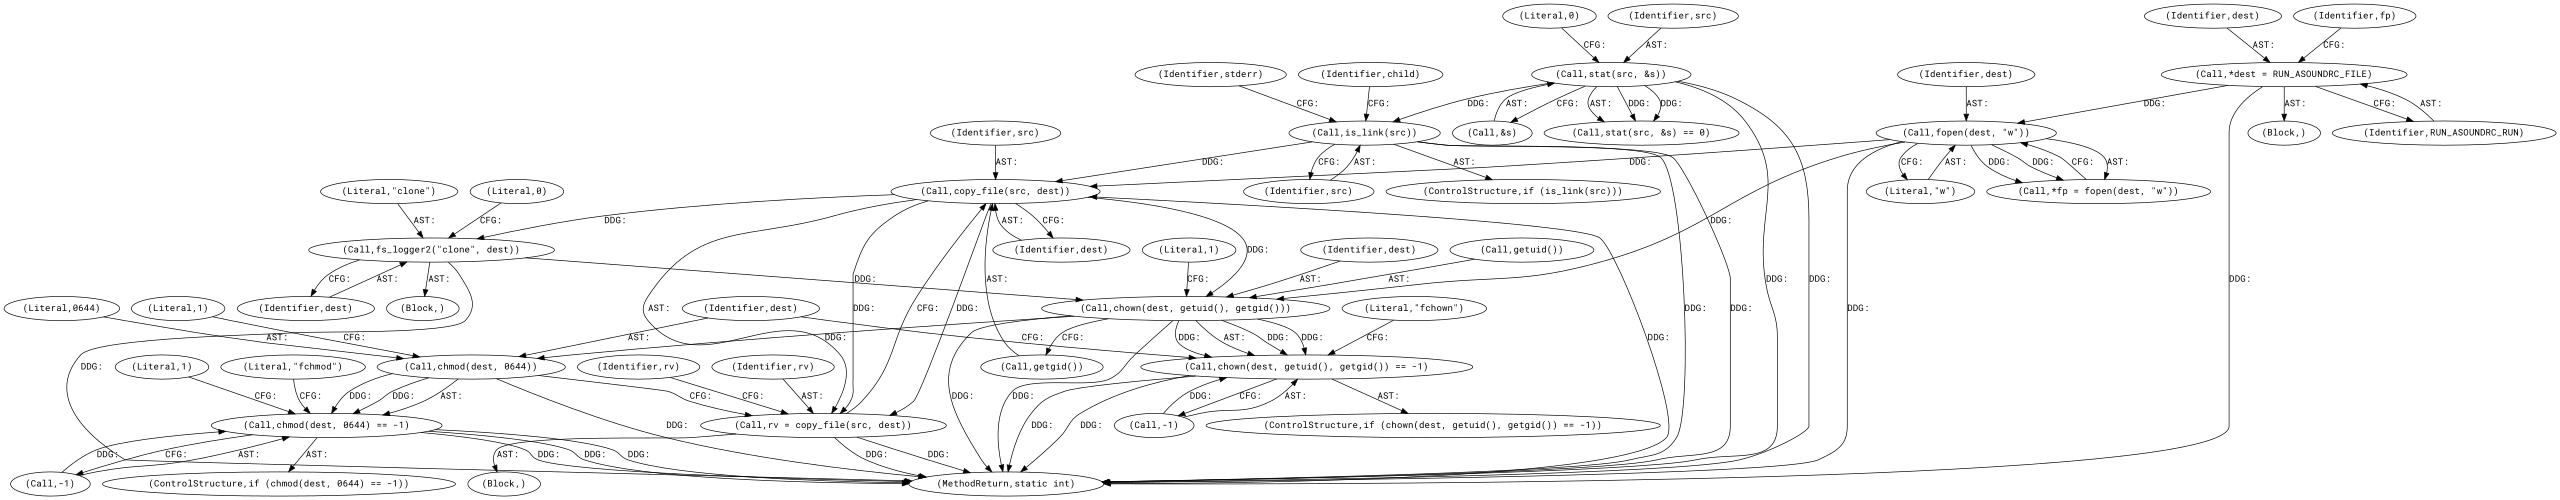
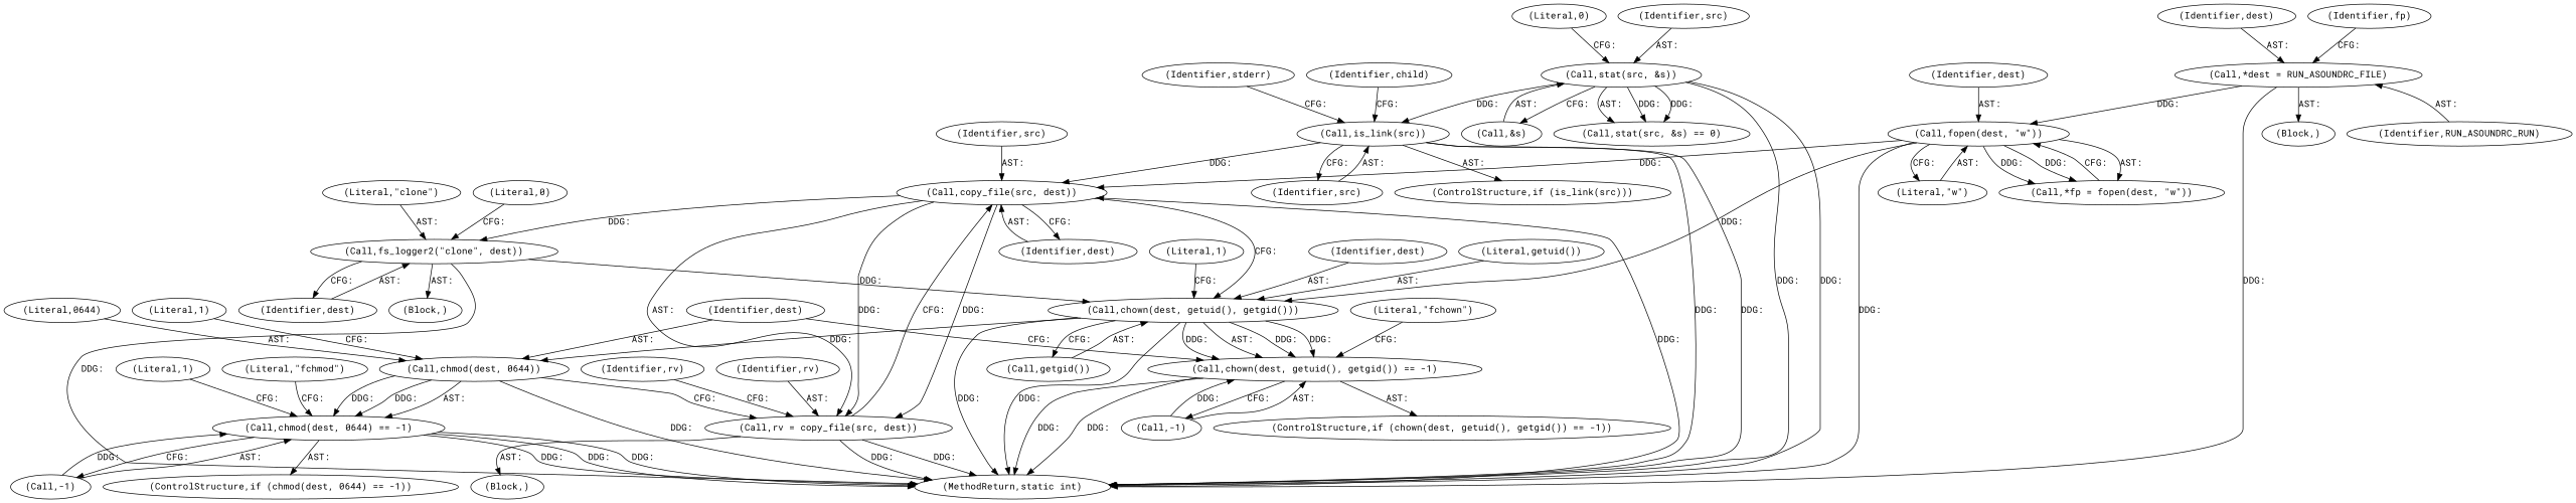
  digraph {
    fontname="Roboto Mono"
    node [fontname="Roboto Mono"]
    edge [fontname="Roboto Mono"]
    n1 [label="(Call,copy_file(src, dest))"]
    n2 [label="(Call,rv = copy_file(src, dest))"]
    n3 [label="(Call,fs_logger2(\"clone\", dest))"]
    n4 [label="(Call,chown(dest, getuid(), getgid()))"]
    n5 [label="(Identifier,dest)"]
    n6 [label="(MethodReturn,static int)"]
    n7 [label="(Block,)"]
    n8 [label="(Identifier,dest)"]
    n9 [label="(Block,)"]
    n10 [label="(Call,chown(dest, getuid(), getgid()) == -1)"]
    n11 [label="(Call,chmod(dest, 0644))"]
    n12 [label="(Call,getgid())"]
    n13 [label="(Call,is_link(src))"]
    n14 [label="(Identifier,src)"]
    n15 [label="(ControlStructure,if (is_link(src)))"]
    n16 [label="(Call,stat(src, &s))"]
    n17 [label="(Call,&s)"]
    n18 [label="(Call,stat(src, &s) == 0)"]
    n19 [label="(Call,fopen(dest, \"w\"))"]
    n20 [label="(Literal,\"w\")"]
    n21 [label="(Call,*fp = fopen(dest, \"w\"))"]
    n22 [label="(Call,*dest = RUN_ASOUNDRC_FILE)"]
    n23 [label="(Block,)"]
    n24 [label="(Identifier,RUN_ASOUNDRC_RUN)"]
    n25 [label="(Call,-1)"]
    n26 [label="(ControlStructure,if (chown(dest, getuid(), getgid()) == -1))"]
    n27 [label="(Call,chmod(dest, 0644) == -1)"]
    n28 [label="(ControlStructure,if (chmod(dest, 0644) == -1))"]
    n29 [label="(Call,-1)"]
    n30 [label="(Literal,0644)"]
    n31 [label="(Identifier,child)"]
    n32 [label="(Identifier,stderr)"]
    n33 [label="(Identifier,dest)"]
-   n34 [label="(Call,getuid())"]
+   n34 [label="(Literal,getuid())"]
    n35 [label="(Literal,1)"]
    n36 [label="(Literal,1)"]
    n37 [label="(Identifier,fp)"]
    n38 [label="(Identifier,dest)"]
    n39 [label="(Literal,0)"]
    n40 [label="(Identifier,rv)"]
    n41 [label="(Identifier,dest)"]
    n42 [label="(Literal,\"fchmod\")"]
    n43 [label="(Literal,\"clone\")"]
    n44 [label="(Identifier,dest)"]
    n45 [label="(Identifier,rv)"]
    n46 [label="(Identifier,src)"]
    n47 [label="(Identifier,src)"]
    n48 [label="(Literal,\"fchown\")"]
    n49 [label="(Literal,0)"]
    n50 [label="(Literal,1)"]
    n1 -> n2 [label="AST: "]
    n1 -> n2 [label="DDG: "]
    n1 -> n2 [label="DDG: "]
    n1 -> n3 [label="DDG: "]
-   n1 -> n4 [label="DDG: "]
+   n1 -> n4 [label="CFG: "]
    n1 -> n5 [label="CFG: "]
    n2 -> n1 [label="CFG: "]
    n2 -> n6 [label="DDG: "]
    n2 -> n6 [label="DDG: "]
    n2 -> n7 [label="AST: "]
    n3 -> n4 [label="DDG: "]
    n3 -> n6 [label="DDG: "]
    n3 -> n8 [label="CFG: "]
    n3 -> n9 [label="AST: "]
    n4 -> n6 [label="DDG: "]
    n4 -> n6 [label="DDG: "]
    n4 -> n10 [label="AST: "]
    n4 -> n10 [label="DDG: "]
    n4 -> n10 [label="DDG: "]
    n4 -> n10 [label="DDG: "]
    n4 -> n11 [label="DDG: "]
    n4 -> n12 [label="CFG: "]
    n5 -> n1 [label="AST: "]
    n6 -> n1 [label="DDG: "]
    n8 -> n3 [label="AST: "]
    n10 -> n6 [label="DDG: "]
    n10 -> n6 [label="DDG: "]
    n10 -> n25 [label="CFG: "]
    n10 -> n26 [label="AST: "]
    n11 -> n2 [label="CFG: "]
    n11 -> n6 [label="DDG: "]
    n11 -> n27 [label="AST: "]
    n11 -> n27 [label="DDG: "]
    n11 -> n27 [label="DDG: "]
-   n12 -> n1 [label="AST: "]
+   n12 -> n4 [label="AST: "]
    n13 -> n1 [label="DDG: "]
    n13 -> n6 [label="DDG: "]
    n13 -> n6 [label="DDG: "]
    n13 -> n14 [label="CFG: "]
    n13 -> n15 [label="AST: "]
    n14 -> n13 [label="AST: "]
    n16 -> n6 [label="DDG: "]
    n16 -> n6 [label="DDG: "]
    n16 -> n13 [label="DDG: "]
    n16 -> n17 [label="CFG: "]
    n16 -> n18 [label="AST: "]
    n16 -> n18 [label="DDG: "]
    n16 -> n18 [label="DDG: "]
    n17 -> n16 [label="AST: "]
    n19 -> n1 [label="DDG: "]
    n19 -> n4 [label="DDG: "]
    n19 -> n6 [label="DDG: "]
    n19 -> n20 [label="CFG: "]
    n19 -> n21 [label="AST: "]
    n19 -> n21 [label="DDG: "]
    n19 -> n21 [label="DDG: "]
    n20 -> n19 [label="AST: "]
    n21 -> n19 [label="CFG: "]
    n22 -> n6 [label="DDG: "]
    n22 -> n19 [label="DDG: "]
    n22 -> n23 [label="AST: "]
-   n22 -> n24 [label="CFG: "]
    n24 -> n22 [label="AST: "]
    n25 -> n10 [label="AST: "]
    n25 -> n10 [label="DDG: "]
    n27 -> n6 [label="DDG: "]
    n27 -> n6 [label="DDG: "]
    n27 -> n6 [label="DDG: "]
    n27 -> n28 [label="AST: "]
    n27 -> n29 [label="CFG: "]
    n29 -> n27 [label="AST: "]
    n29 -> n27 [label="DDG: "]
    n30 -> n11 [label="AST: "]
    n31 -> n13 [label="CFG: "]
    n32 -> n13 [label="CFG: "]
    n33 -> n22 [label="AST: "]
    n34 -> n4 [label="AST: "]
    n35 -> n4 [label="CFG: "]
    n36 -> n27 [label="CFG: "]
    n37 -> n22 [label="CFG: "]
    n38 -> n4 [label="AST: "]
    n39 -> n16 [label="CFG: "]
    n40 -> n2 [label="CFG: "]
    n41 -> n10 [label="CFG: "]
    n41 -> n11 [label="AST: "]
    n42 -> n27 [label="CFG: "]
    n43 -> n3 [label="AST: "]
    n44 -> n19 [label="AST: "]
    n45 -> n2 [label="AST: "]
    n46 -> n16 [label="AST: "]
    n47 -> n1 [label="AST: "]
    n48 -> n10 [label="CFG: "]
    n49 -> n3 [label="CFG: "]
    n50 -> n11 [label="CFG: "]
  }
